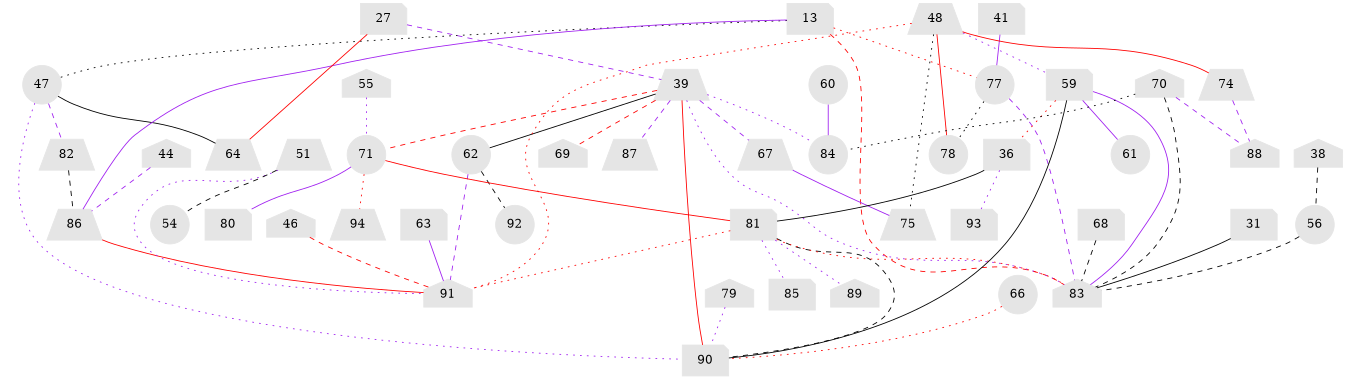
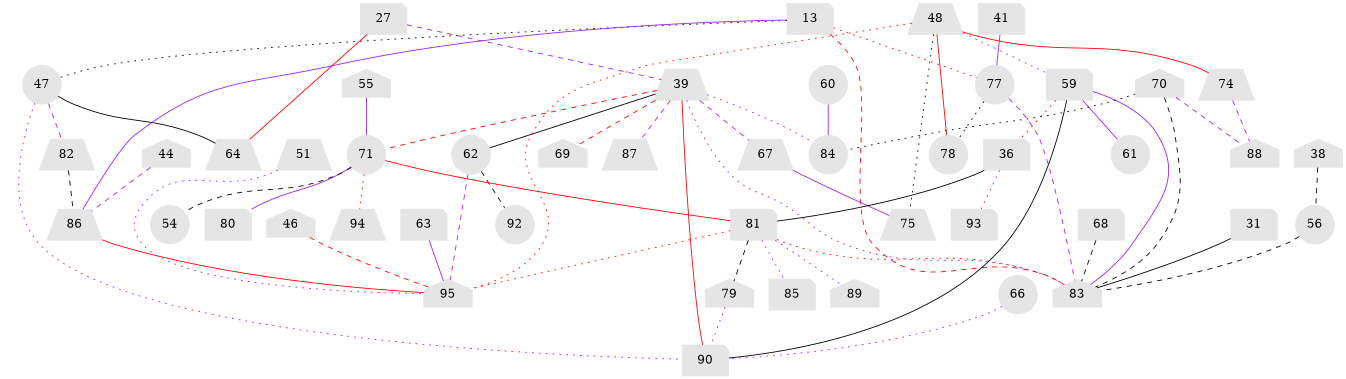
  graph {
    node [color=gray90 shape=note style=filled]
    edge [color=purple style=dashed]
    47 [shape=circle super="+43"]
    64 [shape=trapezium]
    90 [super="+26+57"]
    82 [shape=trapezium]
    13
    77 [shape=circle super="+50"]
    83 [shape=house super="+42+33+65"]
    86 [shape=trapezium super="+73"]
    78 [shape=circle]
-   91 [shape=house super="+6+32"]
+   91 [shape=house super="+6+32" label=95]
    39 [shape=trapezium super="+21"]
    62 [shape=circle super="+52"]
    67 [shape=trapezium]
    69 [shape=house]
    71 [shape=circle super="+45+22"]
    84 [shape=circle super="+30"]
    87 [shape=trapezium]
    27
    n19 [label=31]
    56 [shape=circle super="+36"]
    38 [shape=house]
    92 [shape=circle]
    75 [shape=trapezium]
    80
    81 [super="+4"]
    94 [shape=trapezium]
    41
    44 [shape=house]
    46 [shape=house]
    48 [shape=trapezium super="+20"]
    59 [super="+35+58"]
    74 [shape=trapezium super="+53"]
    61 [shape=circle]
    n34 [label=36 super="+72"]
    88 [shape=house]
    51 [shape=trapezium]
    54 [shape=circle]
    55 [shape=house]
    93
    60 [shape=circle]
    63
    66 [shape=circle]
    68
    70 [shape=house]
    85
    89 [shape=house]
    79 [shape=house]
    47 -- 64 [color=black style=solid]
    47 -- 90 [style=dotted]
    47 -- 82
    82 -- 86 [color=black]
    13 -- 47 [color=black style=dotted]
    13 -- 77 [color=red style=dotted weight=2]
    13 -- 83 [color=red]
    13 -- 86 [style=solid weight=2]
    77 -- 83 [weight=2]
    77 -- 78 [color=black style=dotted]
    86 -- 91 [color=red style=solid weight=2]
    39 -- 90 [color=red style=solid weight=3]
    39 -- 83 [style=dotted]
    39 -- 62 [color=black style=solid]
    39 -- 67
    39 -- 69 [color=red]
    39 -- 71 [color=red]
    39 -- 84 [style=dotted weight=2]
    39 -- 87
    62 -- 91
    62 -- 92 [color=black]
    67 -- 75 [style=solid]
    71 -- 80 [style=solid]
    71 -- 81 [color=red style=solid]
    71 -- 94 [color=red style=dotted]
    27 -- 64 [color=red style=solid]
    27 -- 39
    n19 -- 83 [color=black style=solid]
    56 -- 83 [color=black]
    38 -- 56 [color=black]
-   81 -- 90 [color=black]
+   81 -- 79 [color=black]
    81 -- 83 [color=red style=dotted weight=3]
    81 -- 91 [color=red style=dotted weight=2]
    81 -- 85 [style=dotted]
    81 -- 89 [style=dotted]
    41 -- 77 [style=solid]
    44 -- 86
    46 -- 91 [color=red]
    48 -- 78 [color=red style=solid]
    48 -- 91 [color=red style=dotted weight=2]
    48 -- 75 [color=black style=dotted]
    48 -- 59 [style=dotted]
    48 -- 74 [color=red style=solid weight=2]
    59 -- 90 [color=black style=solid]
    59 -- 83 [style=solid]
    59 -- 61 [style=solid]
    59 -- n34 [color=red style=dotted weight=2]
    74 -- 88
    n34 -- 81 [color=black style=solid]
    n34 -- 93 [style=dotted]
    51 -- 91 [style=dotted]
-   51 -- 54 [color=black]
-   55 -- 71 [style=dotted]
+   71 -- 54 [color=black]
+   55 -- 71 [style=solid]
    60 -- 84 [style=solid]
    63 -- 91 [style=solid]
-   66 -- 90 [color=red style=dotted]
+   66 -- 90 [style=dotted]
    68 -- 83 [color=black]
    70 -- 83 [color=black]
    70 -- 84 [color=black style=dotted]
    70 -- 88
    79 -- 90 [style=dotted]
  }
